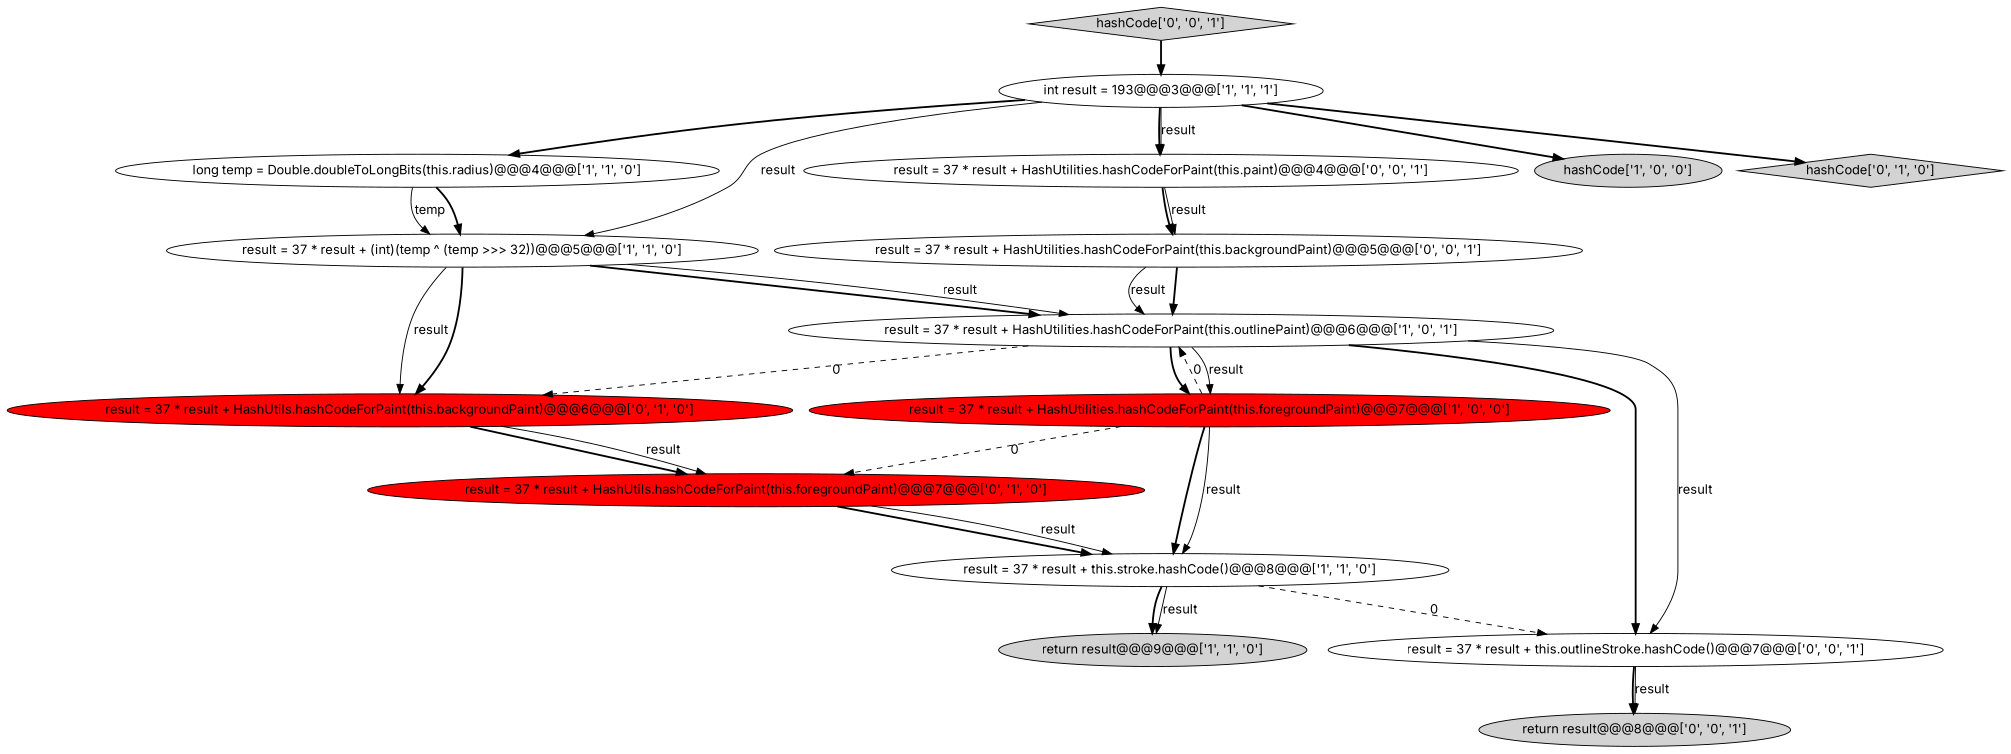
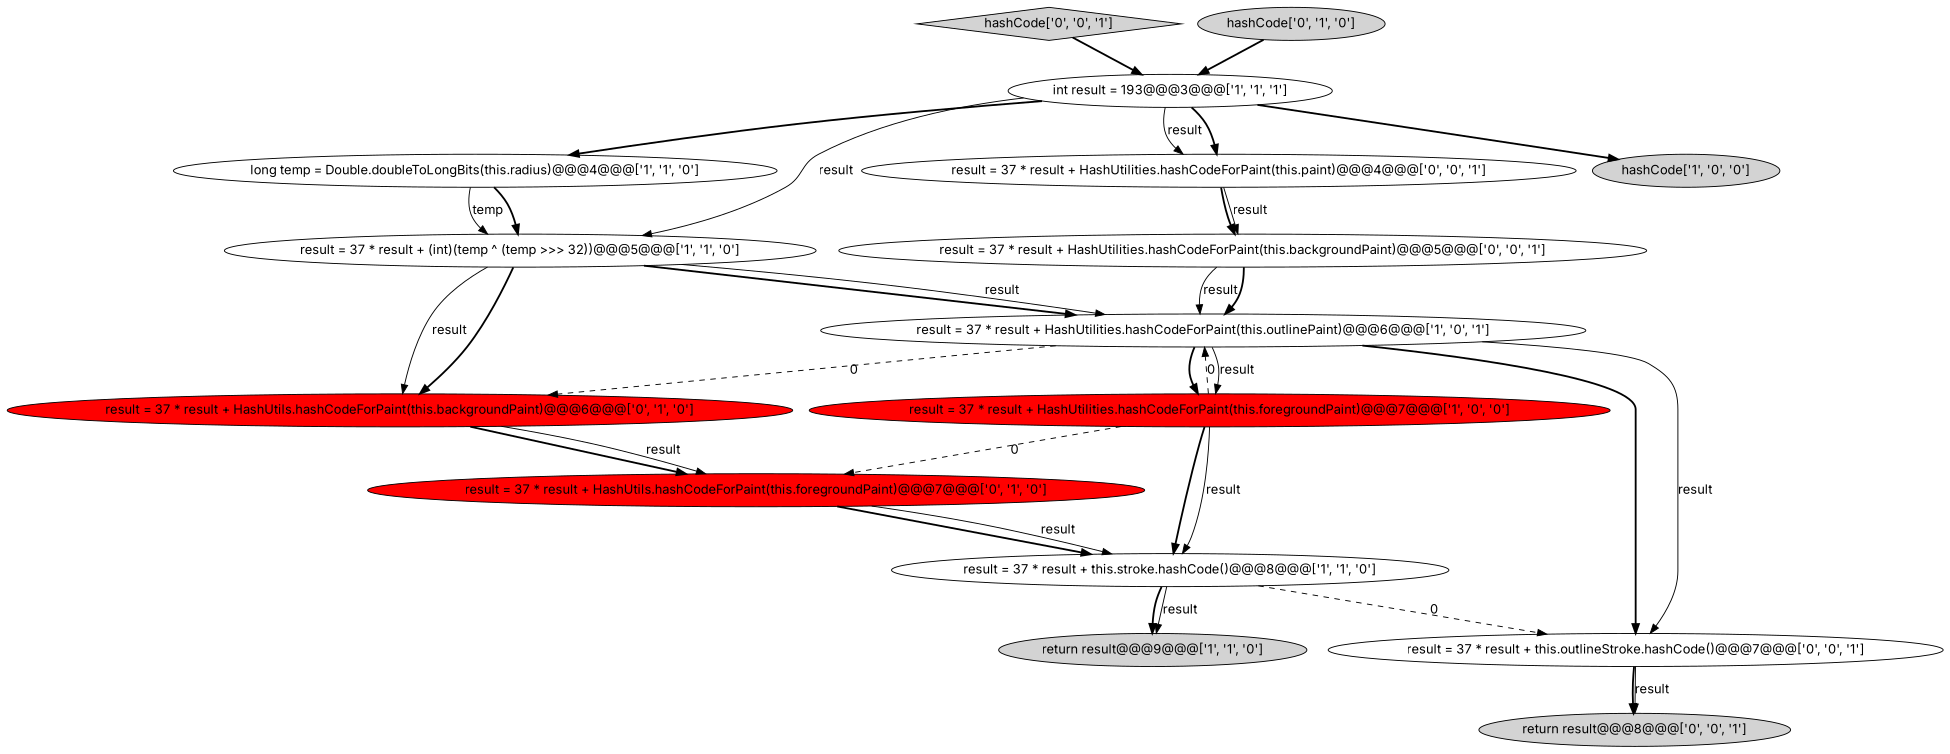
  digraph {
    fontname=Inter
    node [fillcolor=white fontname=Inter shape=ellipse style=filled]
    edge [fontname=Inter style=bold]
    n1 [label="result = 37 * result + HashUtilities.hashCodeForPaint(this.paint)@@@4@@@['0', '0', '1']"]
    n2 [label="result = 37 * result + HashUtilities.hashCodeForPaint(this.backgroundPaint)@@@5@@@['0', '0', '1']"]
    n3 [label="result = 37 * result + HashUtilities.hashCodeForPaint(this.outlinePaint)@@@6@@@['1', '0', '1']"]
    n4 [label="result = 37 * result + this.outlineStroke.hashCode()@@@7@@@['0', '0', '1']"]
    n5 [fillcolor=lightgray label="return result@@@8@@@['0', '0', '1']"]
    n6 [label="long temp = Double.doubleToLongBits(this.radius)@@@4@@@['1', '1', '0']"]
    n7 [label="result = 37 * result + (int)(temp ^ (temp >>> 32))@@@5@@@['1', '1', '0']"]
    n8 [fillcolor=red label="result = 37 * result + HashUtils.hashCodeForPaint(this.backgroundPaint)@@@6@@@['0', '1', '0']"]
    n9 [fillcolor=red label="result = 37 * result + HashUtils.hashCodeForPaint(this.foregroundPaint)@@@7@@@['0', '1', '0']"]
    n10 [label="result = 37 * result + this.stroke.hashCode()@@@8@@@['1', '1', '0']"]
    n11 [fillcolor=lightgray label="hashCode['0', '0', '1']" shape=diamond]
    n12 [label="int result = 193@@@3@@@['1', '1', '1']"]
    n13 [fillcolor=lightgray label="hashCode['1', '0', '0']"]
    n14 [fillcolor=lightgray label="return result@@@9@@@['1', '1', '0']"]
    n15 [fillcolor=red label="result = 37 * result + HashUtilities.hashCodeForPaint(this.foregroundPaint)@@@7@@@['1', '0', '0']"]
-   n16 [fillcolor=lightgray label="hashCode['0', '1', '0']" shape=diamond]
+   n16 [fillcolor=lightgray label="hashCode['0', '1', '0']"]
    n1 -> n2
    n1 -> n2 [label=result style=solid]
    n2 -> n3 [label=result style=solid]
    n2 -> n3
    n3 -> n4 [label=result style=solid]
    n3 -> n4
    n3 -> n8 [label=0 style=dashed]
    n3 -> n15 [label=result style=solid]
    n3 -> n15
    n4 -> n5
    n4 -> n5 [label=result style=solid]
    n6 -> n7
    n6 -> n7 [label=temp style=solid]
    n7 -> n3
    n7 -> n3 [label=result style=solid]
    n7 -> n8 [label=result style=solid]
    n7 -> n8
    n8 -> n9
    n8 -> n9 [label=result style=solid]
    n9 -> n10
    n9 -> n10 [label=result style=solid]
    n10 -> n4 [label=0 style=dashed]
    n10 -> n14
    n10 -> n14 [label=result style=solid]
    n11 -> n12
    n12 -> n1
    n12 -> n1 [label=result style=solid]
    n12 -> n6
    n12 -> n7 [label=result style=solid]
    n12 -> n13
    n15 -> n3 [label=0 style=dashed]
    n15 -> n9 [label=0 style=dashed]
    n15 -> n10
    n15 -> n10 [label=result style=solid]
-   n12 -> n16
+   n16 -> n12
  }
